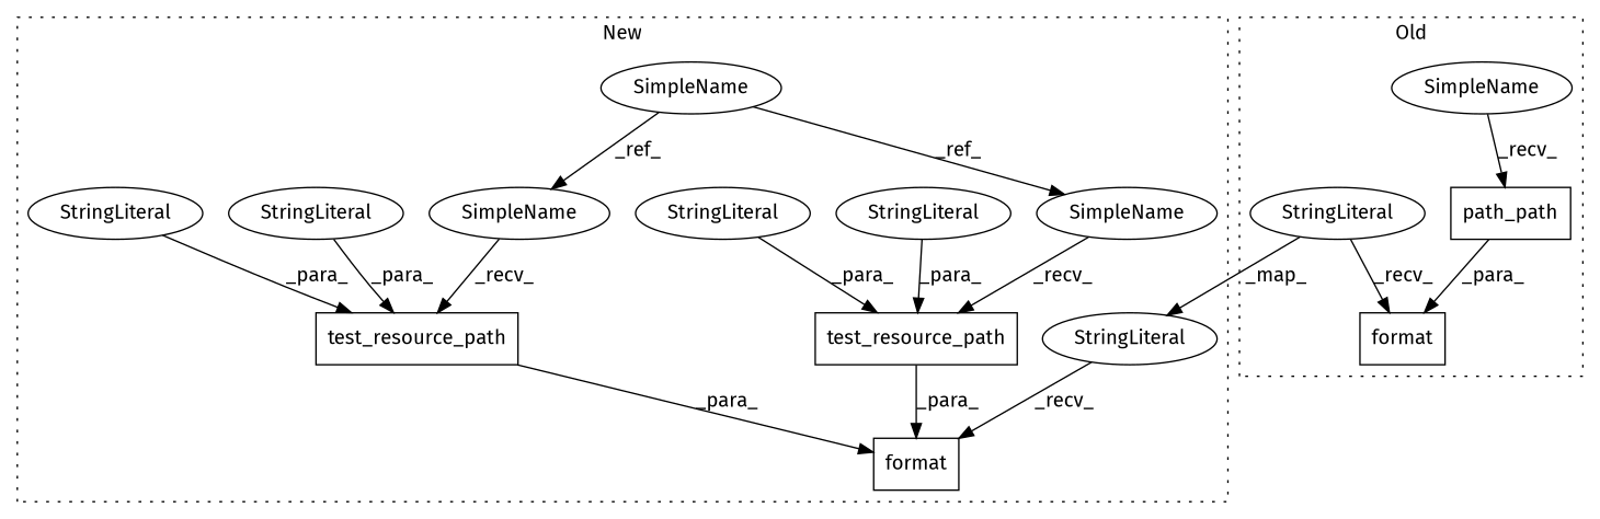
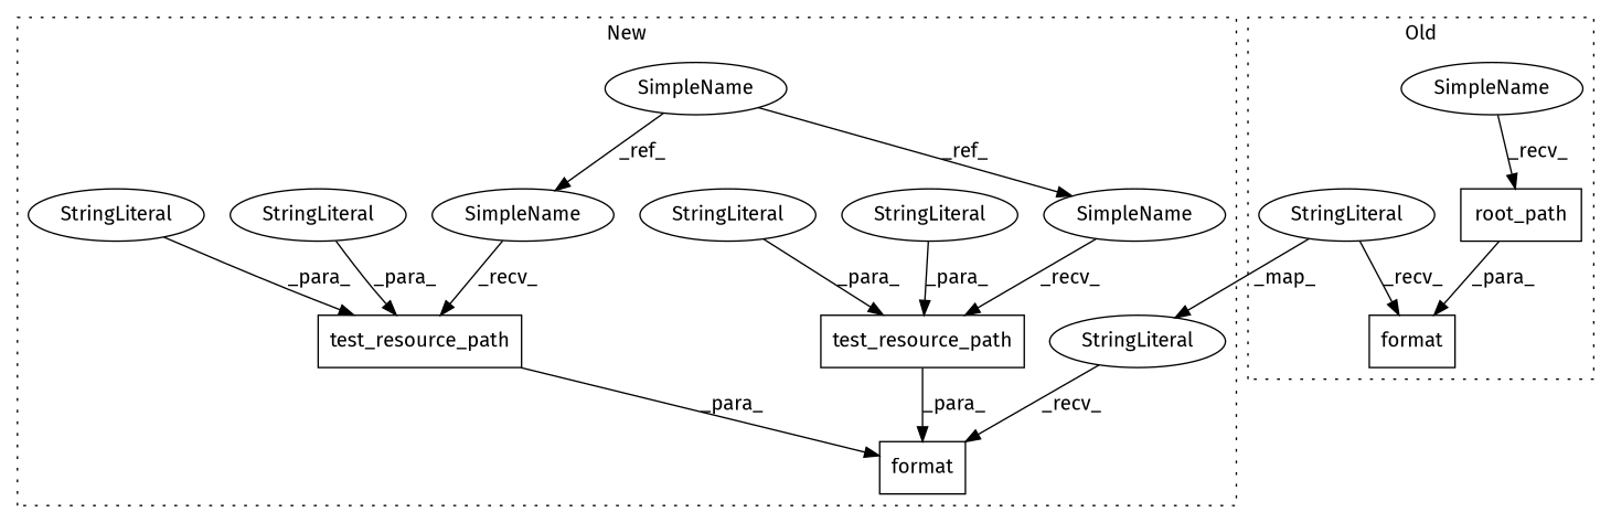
  digraph {
    fontname="Fira Sans"
    node [a=45 l=10 s=2492 shape=ellipse fontname="Fira Sans"]
    edge [fontname="Fira Sans"]
-   n1 [a=32 l=11 label=path_path s=2503 shape=box]
+   n1 [a=32 l=11 label=root_path s=2503 shape=box]
    n2 [a=32 l="7,1" label=format s="2485,2514" shape=box]
    n3 [l=120 label=StringLiteral s=2364]
    n4 [a=42 label=SimpleName]
    n5 [a=32 l="19,1" label=test_resource_path s="2473,2522" shape=box]
    n6 [a=32 l="7,1" label=format s="2392,2523" shape=box]
    n7 [a=32 l="19,1" label=test_resource_path s="2410,2460" shape=box]
    n8 [a=42 label=SimpleName s=2276]
    n9 [l=5 label=StringLiteral s=2429]
    n10 [l=25 label=StringLiteral s=2435]
    n11 [l=21 label=StringLiteral s=2370]
    n12 [l=24 label=StringLiteral s=2498]
    n13 [l=5 label=StringLiteral]
    n14 [a=42 label=SimpleName s=2399]
    n15 [a=42 label=SimpleName s=2462]
    subgraph cluster_1 {
      label=Old
      style=dotted
      n1
      n2
      n3
      n4
    }
    subgraph cluster_2 {
      label=New
      style=dotted
      n5
      n6
      n7
      n8
      n9
      n10
      n11
      n12
      n13
      n14
      n15
    }
    n1 -> n2 [label=_para_]
    n3 -> n2 [label=_recv_]
    n3 -> n11 [label=_map_]
    n4 -> n1 [label=_recv_]
    n5 -> n6 [label=_para_]
    n7 -> n6 [label=_para_]
    n8 -> n14 [label=_ref_]
    n8 -> n15 [label=_ref_]
    n9 -> n7 [label=_para_]
    n10 -> n7 [label=_para_]
    n11 -> n6 [label=_recv_]
    n12 -> n5 [label=_para_]
    n13 -> n5 [label=_para_]
    n14 -> n7 [label=_recv_]
    n15 -> n5 [label=_recv_]
  }
